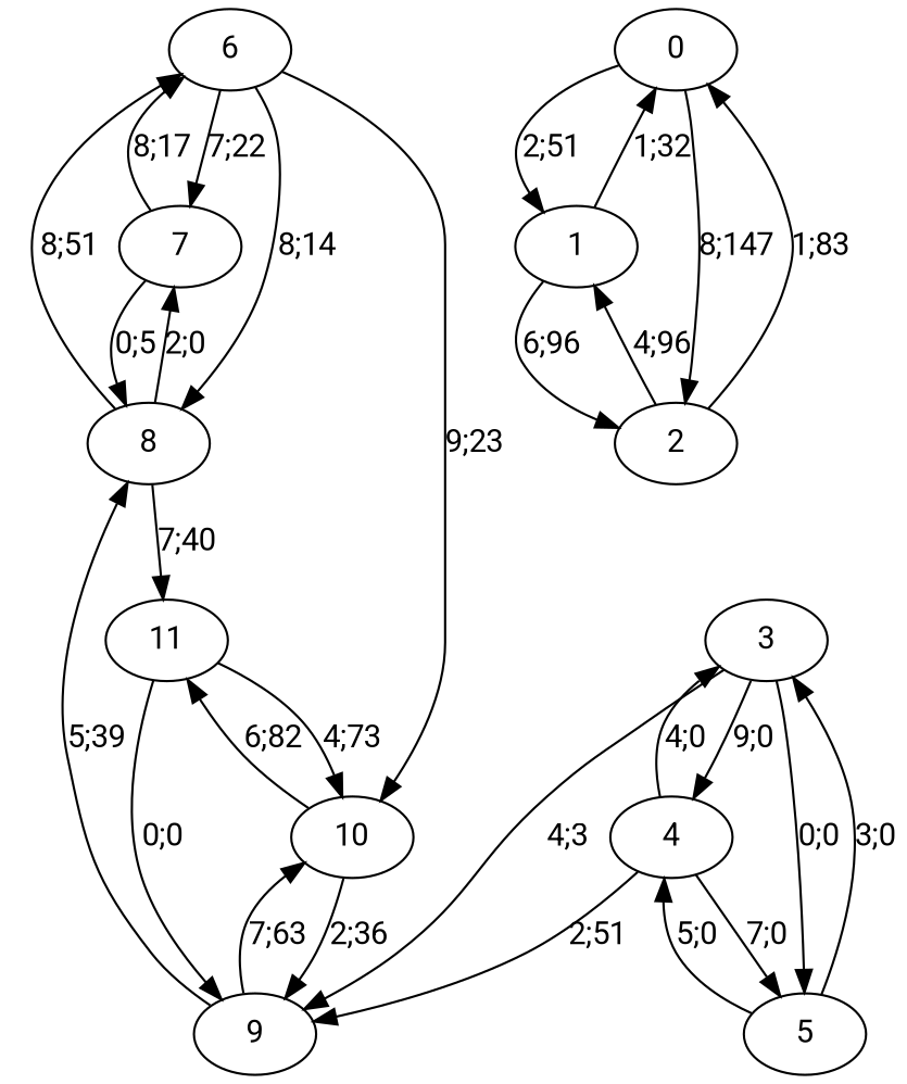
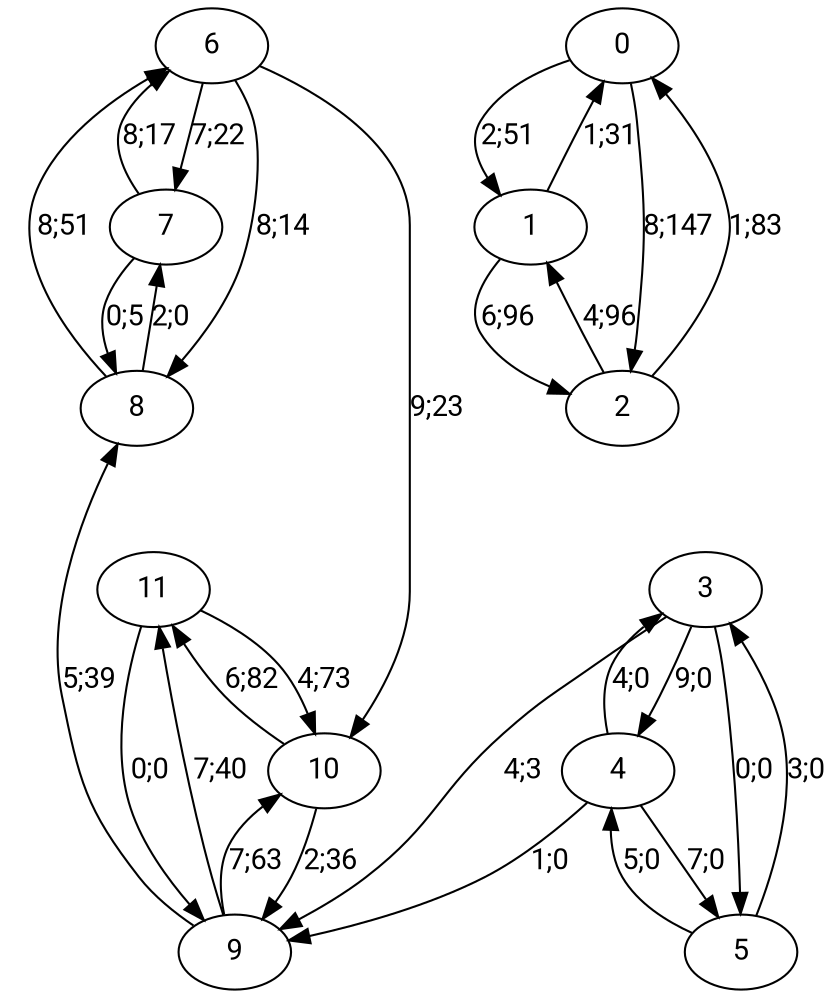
  digraph {
    fontname=Roboto
    node [fontname=Roboto]
    edge [color=black fontname=Roboto]
    6
    7
    8
    10
    9
    11
    3
    4
    5
    0
    1
    2
    6 -> 7 [label="7;22"]
    6 -> 8 [label="8;14"]
    6 -> 10 [label="9;23"]
    7 -> 6 [label="8;17"]
    7 -> 8 [label="0;5"]
    8 -> 6 [label="8;51"]
    8 -> 7 [label="2;0"]
    10 -> 9 [label="2;36"]
    10 -> 11 [label="6;82"]
    9 -> 8 [label="5;39"]
    9 -> 10 [label="7;63"]
-   8 -> 11 [label="7;40"]
+   9 -> 11 [label="7;40"]
    11 -> 10 [label="4;73"]
    11 -> 9 [label="0;0"]
    3 -> 9 [label="4;3"]
    3 -> 4 [label="9;0"]
    3 -> 5 [label="0;0"]
-   4 -> 9 [label="2;51"]
+   4 -> 9 [label="1;0"]
    4 -> 3 [label="4;0"]
    4 -> 5 [label="7;0"]
    5 -> 3 [label="3;0"]
    5 -> 4 [label="5;0"]
    0 -> 1 [label="2;51"]
    0 -> 2 [label="8;147"]
-   1 -> 0 [label="1;32"]
+   1 -> 0 [label="1;31"]
    1 -> 2 [label="6;96"]
    2 -> 0 [label="1;83"]
    2 -> 1 [label="4;96"]
  }
